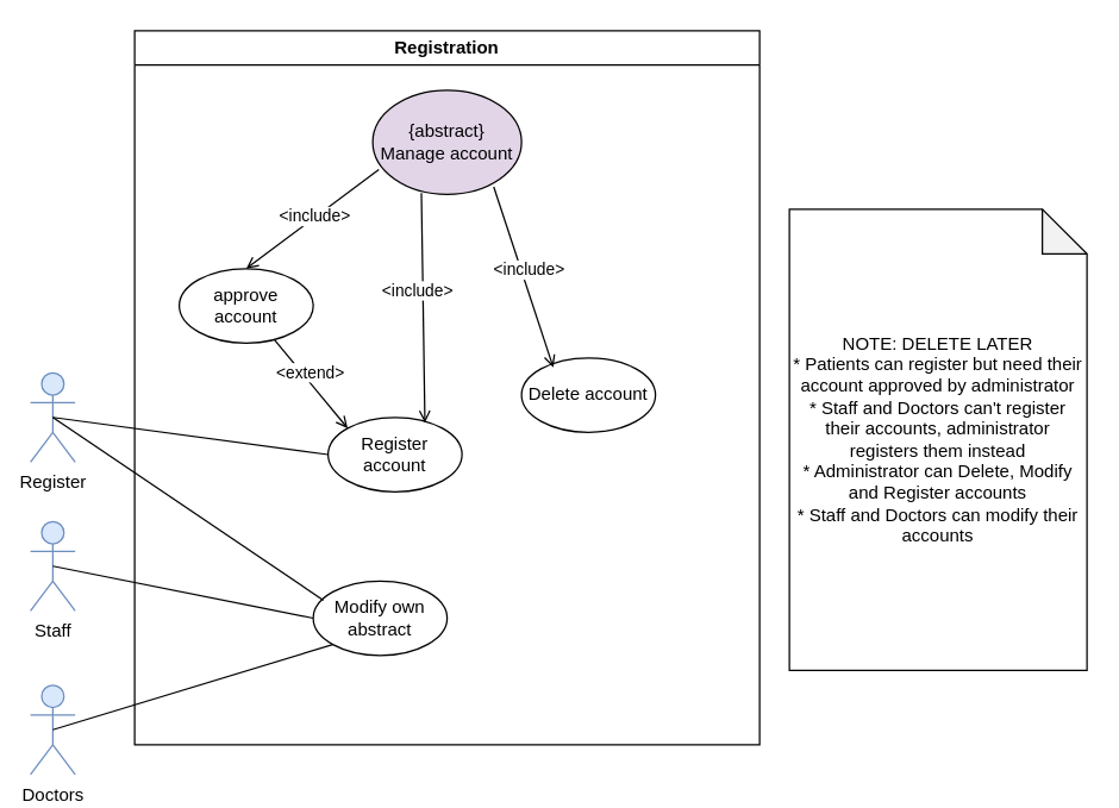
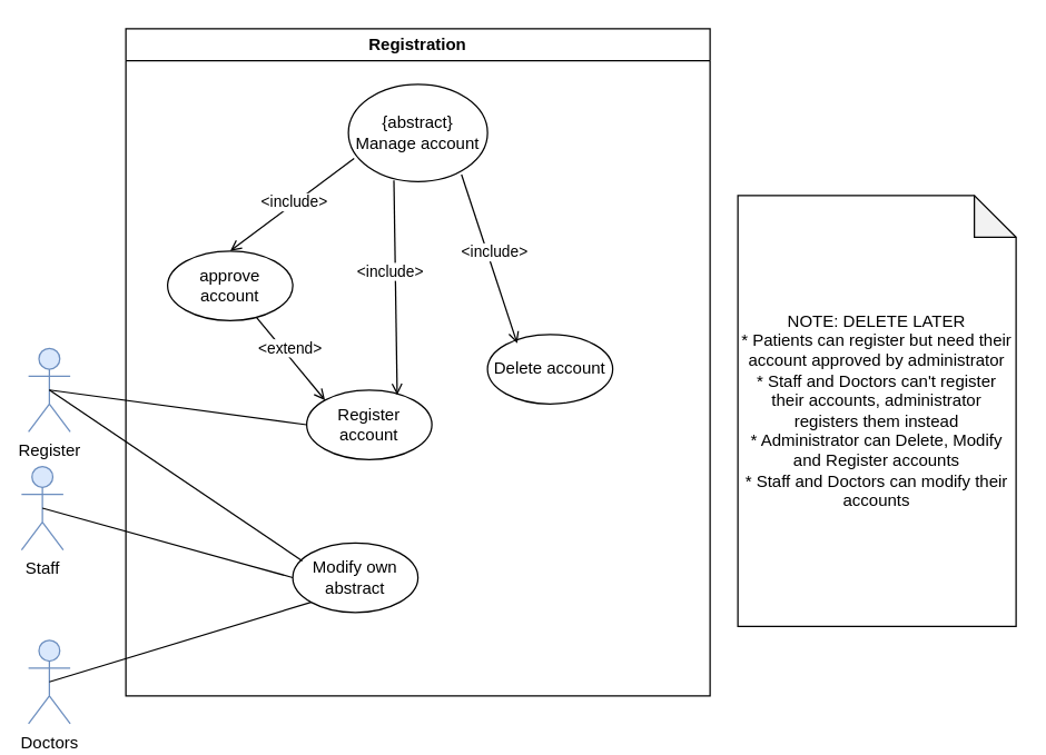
  <mxCell id="0" />
  <mxCell id="1" parent="0" />
- <mxCell id="2" value="Staff" style="shape=umlActor;verticalLabelPosition=bottom;verticalAlign=top;html=1;outlineConnect=0;fillColor=#dae8fc;strokeColor=#6c8ebf;" parent="1" vertex="1"><mxGeometry x="20" y="350" width="30" height="60" as="geometry" /></mxCell>
+ <mxCell id="2" value="Staff" style="shape=umlActor;verticalLabelPosition=bottom;verticalAlign=top;html=1;outlineConnect=0;fillColor=#dae8fc;strokeColor=#6c8ebf;" parent="1" vertex="1"><mxGeometry x="15" y="335" width="30" height="60" as="geometry" /></mxCell>
  <mxCell id="3" value="Register" style="shape=umlActor;verticalLabelPosition=bottom;verticalAlign=top;html=1;outlineConnect=0;fillColor=#dae8fc;strokeColor=#6c8ebf;" parent="1" vertex="1"><mxGeometry x="20" y="250" width="30" height="60" as="geometry" /></mxCell>
  <mxCell id="4" value="Doctors" style="shape=umlActor;verticalLabelPosition=bottom;verticalAlign=top;html=1;outlineConnect=0;fillColor=#dae8fc;strokeColor=#6c8ebf;" parent="1" vertex="1"><mxGeometry x="20" y="460" width="30" height="60" as="geometry" /></mxCell>
  <mxCell id="5" value="" style="endArrow=none;html=1;rounded=0;entryX=0;entryY=1;entryDx=0;entryDy=0;exitX=0.5;exitY=0.5;exitDx=0;exitDy=0;exitPerimeter=0;" parent="1" source="4" target="14" edge="1"><mxGeometry width="50" height="50" relative="1" as="geometry"><mxPoint x="55" y="570" as="sourcePoint" /><mxPoint x="514" y="171" as="targetPoint" /></mxGeometry></mxCell>
  <mxCell id="6" value="" style="endArrow=none;html=1;rounded=0;exitX=0.5;exitY=0.5;exitDx=0;exitDy=0;exitPerimeter=0;entryX=0;entryY=0.5;entryDx=0;entryDy=0;" parent="1" source="2" edge="1" target="14"><mxGeometry width="50" height="50" relative="1" as="geometry"><mxPoint x="20" y="70" as="sourcePoint" /><mxPoint x="290" y="400" as="targetPoint" /></mxGeometry></mxCell>
  <mxCell id="7" value="Registration" style="swimlane;whiteSpace=wrap;html=1;" parent="1" vertex="1"><mxGeometry x="90" y="20" width="420" height="480" as="geometry" /></mxCell>
  <mxCell id="8" value="Register account" style="ellipse;whiteSpace=wrap;html=1;" parent="7" vertex="1"><mxGeometry x="130" y="260" width="90" height="50" as="geometry" /></mxCell>
  <mxCell id="9" value="approve account" style="ellipse;whiteSpace=wrap;html=1;" parent="7" vertex="1"><mxGeometry x="30" y="160" width="90" height="50" as="geometry" /></mxCell>
  <mxCell id="10" value="" style="endArrow=none;html=1;rounded=0;exitX=0;exitY=0;exitDx=0;exitDy=0;endFill=0;startArrow=open;startFill=0;" parent="7" source="8" target="9" edge="1"><mxGeometry width="50" height="50" relative="1" as="geometry"><mxPoint x="205" y="170" as="sourcePoint" /><mxPoint x="120" y="173" as="targetPoint" /></mxGeometry></mxCell>
  <mxCell id="11" value="&amp;lt;extend&amp;gt;" style="edgeLabel;html=1;align=center;verticalAlign=middle;resizable=0;points=[];" parent="10" vertex="1" connectable="0"><mxGeometry x="0.121" y="-2" relative="1" as="geometry"><mxPoint y="-3" as="offset" /></mxGeometry></mxCell>
  <mxCell id="12" value="Delete account" style="ellipse;whiteSpace=wrap;html=1;" parent="7" vertex="1"><mxGeometry x="260" y="220" width="90" height="50" as="geometry" /></mxCell>
- <mxCell id="13" value="{abstract}&lt;br&gt;Manage account" style="ellipse;whiteSpace=wrap;html=1;fillColor=#e1d5e7;" parent="7" vertex="1"><mxGeometry x="160" y="40" width="100" height="70" as="geometry" /></mxCell>
+ <mxCell id="13" value="{abstract}&lt;br&gt;Manage account" style="ellipse;whiteSpace=wrap;html=1;" parent="7" vertex="1"><mxGeometry x="160" y="40" width="100" height="70" as="geometry" /></mxCell>
  <mxCell id="14" value="Modify own abstract" style="ellipse;whiteSpace=wrap;html=1;" parent="7" vertex="1"><mxGeometry x="120" y="370" width="90" height="50" as="geometry" /></mxCell>
  <mxCell id="15" value="" style="endArrow=open;html=1;rounded=0;endFill=0;entryX=0.723;entryY=0.073;entryDx=0;entryDy=0;entryPerimeter=0;exitX=0.327;exitY=0.988;exitDx=0;exitDy=0;exitPerimeter=0;" parent="7" target="8" edge="1" source="13"><mxGeometry width="50" height="50" relative="1" as="geometry"><mxPoint x="200" y="100" as="sourcePoint" /><mxPoint x="210" y="130.0" as="targetPoint" /></mxGeometry></mxCell>
  <mxCell id="16" value="&amp;lt;include&amp;gt;" style="edgeLabel;html=1;align=center;verticalAlign=middle;resizable=0;points=[];" parent="15" vertex="1" connectable="0"><mxGeometry x="-0.349" y="4" relative="1" as="geometry"><mxPoint x="-8" y="15" as="offset" /></mxGeometry></mxCell>
  <mxCell id="17" value="" style="endArrow=open;html=1;rounded=0;endFill=0;exitX=0.813;exitY=0.929;exitDx=0;exitDy=0;exitPerimeter=0;entryX=0.237;entryY=0.128;entryDx=0;entryDy=0;entryPerimeter=0;" parent="7" target="12" edge="1" source="13"><mxGeometry width="50" height="50" relative="1" as="geometry"><mxPoint x="229" y="275" as="sourcePoint" /><mxPoint x="280" y="200" as="targetPoint" /></mxGeometry></mxCell>
  <mxCell id="18" value="&amp;lt;include&amp;gt;" style="edgeLabel;html=1;align=center;verticalAlign=middle;resizable=0;points=[];" parent="17" vertex="1" connectable="0"><mxGeometry x="-0.349" y="4" relative="1" as="geometry"><mxPoint x="6" y="17" as="offset" /></mxGeometry></mxCell>
  <mxCell id="19" value="" style="endArrow=open;html=1;rounded=0;endFill=0;entryX=0.5;entryY=0;entryDx=0;entryDy=0;exitX=0.041;exitY=0.762;exitDx=0;exitDy=0;exitPerimeter=0;" edge="1" parent="7" source="13" target="9"><mxGeometry width="50" height="50" relative="1" as="geometry"><mxPoint x="160" y="96.77" as="sourcePoint" /><mxPoint x="82.53" y="140.0" as="targetPoint" /></mxGeometry></mxCell>
  <mxCell id="20" value="&amp;lt;include&amp;gt;" style="edgeLabel;html=1;align=center;verticalAlign=middle;resizable=0;points=[];" vertex="1" connectable="0" parent="19"><mxGeometry x="-0.349" y="4" relative="1" as="geometry"><mxPoint x="-17" y="6" as="offset" /></mxGeometry></mxCell>
  <mxCell id="21" value="NOTE: DELETE LATER&lt;br&gt;* Patients can register but need their account approved by administrator&lt;br&gt;* Staff and Doctors can't register their accounts, administrator registers them instead&lt;br&gt;* Administrator can Delete, Modify and Register accounts&lt;br&gt;* Staff and Doctors can modify their accounts" style="shape=note;whiteSpace=wrap;html=1;backgroundOutline=1;darkOpacity=0.05;" parent="1" vertex="1"><mxGeometry x="530" y="140" width="200" height="310" as="geometry" /></mxCell>
  <mxCell id="22" value="" style="endArrow=none;html=1;rounded=0;entryX=0.076;entryY=0.259;entryDx=0;entryDy=0;exitX=0.5;exitY=0.5;exitDx=0;exitDy=0;exitPerimeter=0;entryPerimeter=0;" edge="1" parent="1" source="3" target="14"><mxGeometry width="50" height="50" relative="1" as="geometry"><mxPoint x="65" y="90" as="sourcePoint" /><mxPoint x="268" y="117" as="targetPoint" /></mxGeometry></mxCell>
  <mxCell id="23" value="" style="endArrow=none;html=1;rounded=0;exitX=0.5;exitY=0.5;exitDx=0;exitDy=0;exitPerimeter=0;entryX=0;entryY=0.5;entryDx=0;entryDy=0;" edge="1" parent="1" source="3" target="8"><mxGeometry width="50" height="50" relative="1" as="geometry"><mxPoint x="120" y="240" as="sourcePoint" /><mxPoint x="290" y="190" as="targetPoint" /></mxGeometry></mxCell>
